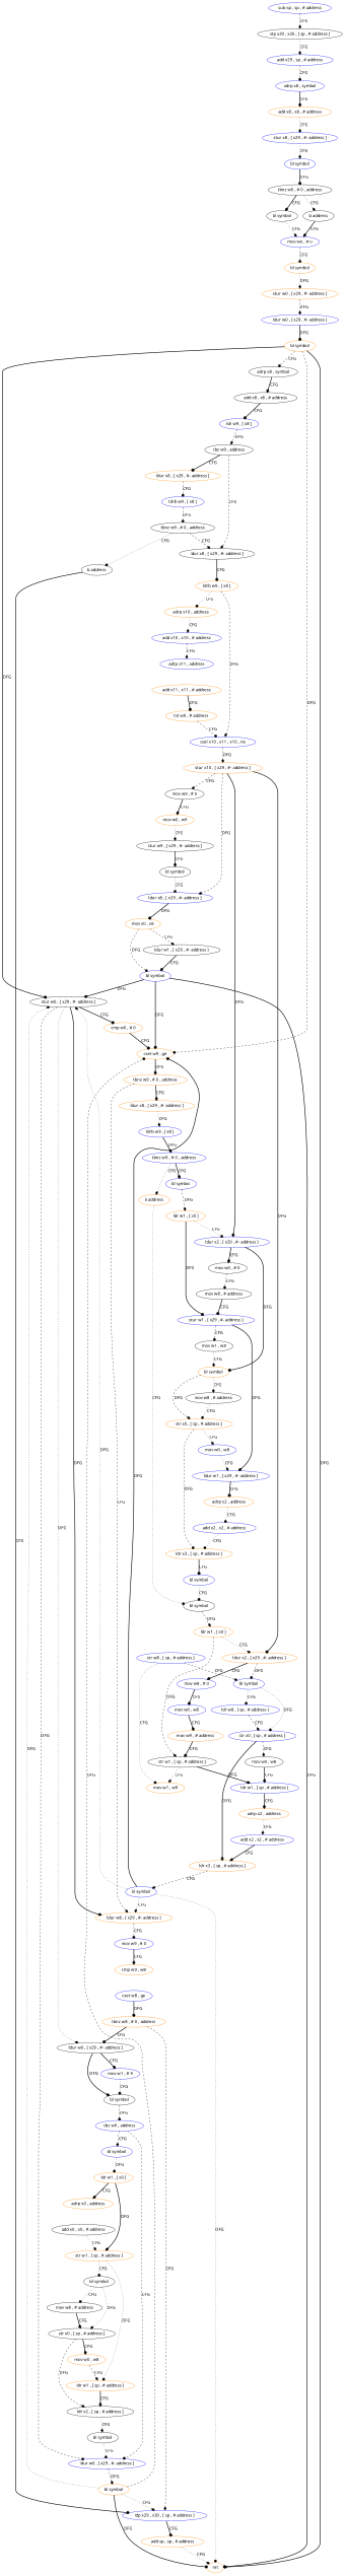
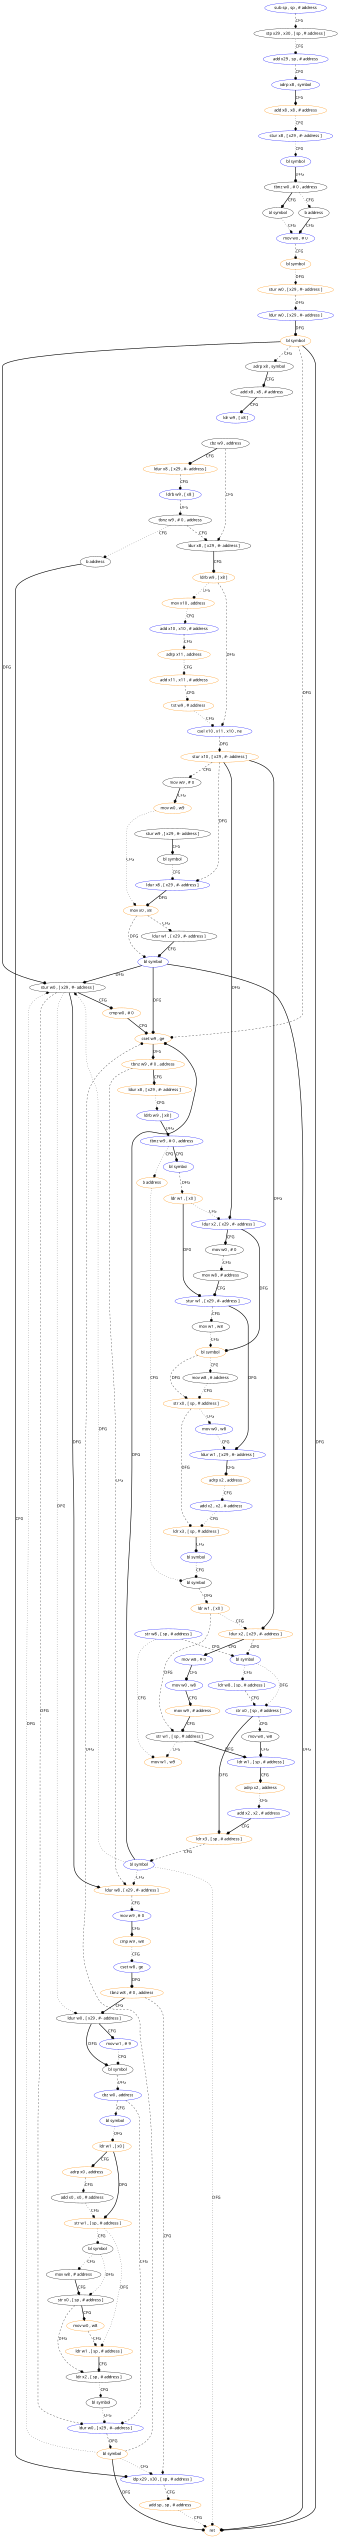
  digraph {
    fontname="Noto Sans"
    node [color=darkorange fontname="Noto Sans"]
    edge [arrowhead=diamond fontname="Noto Sans" style=bold]
    n1 [color=blue label="sub sp , sp , # address"]
    n2 [color=black label="stp x29 , x30 , [ sp , # address ]"]
    n3 [color=blue label="add x29 , sp , # address"]
    n4 [color=blue label="adrp x8 , symbol"]
    n5 [label="add x8 , x8 , # address"]
    n6 [color=blue label="stur x8 , [ x29 , #- address ]"]
    n7 [color=blue label="bl symbol"]
    n8 [color=black label="tbnz w0 , # 0 , address"]
    n9 [color=black label="bl symbol"]
    n10 [color=black label="b address"]
    n11 [color=blue label="mov w0 , # 0"]
    n12 [label="bl symbol"]
    n13 [label="stur w0 , [ x29 , #- address ]"]
    n14 [color=black label="ldur x8 , [ x29 , #- address ]"]
    n15 [label="ldrb w9 , [ x8 ]"]
-   n16 [label="adrp x10 , address"]
+   n16 [label="mov x10 , address"]
    n17 [color=blue label="csel x10 , x11 , x10 , ne"]
    n18 [color=blue label="add x10 , x10 , # address"]
    n19 [label="stur x10 , [ x29 , #- address ]"]
-   n20 [color=blue label="adrp x11 , address"]
+   n20 [label="adrp x11 , address"]
    n21 [label="add x11 , x11 , # address"]
    n22 [label="tst w9 , # address"]
    n23 [color=black label="mov w9 , # 0"]
    n24 [color=blue label="ldur x8 , [ x29 , #- address ]"]
    n25 [color=blue label="ldur x2 , [ x29 , #- address ]"]
    n26 [label="ldur x2 , [ x29 , #- address ]"]
    n27 [label="mov w0 , w9"]
    n28 [label="mov x0 , x8"]
    n29 [color=black label="mov w0 , # 0"]
    n30 [label="bl symbol"]
    n31 [color=blue label="mov w8 , # 0"]
    n32 [color=blue label="bl symbol"]
    n33 [color=black label="stur w9 , [ x29 , #- address ]"]
    n34 [color=black label="bl symbol"]
    n35 [color=black label="ldur w1 , [ x29 , #- address ]"]
    n36 [color=blue label="bl symbol"]
    n37 [color=black label="stur w0 , [ x29 , #- address ]"]
    n38 [label="cset w9 , ge"]
    n39 [label=ret]
    n40 [label="cmp w0 , # 0"]
    n41 [label="ldur w8 , [ x29 , #- address ]"]
    n42 [color=black label="ldur w0 , [ x29 , #- address ]"]
    n43 [color=blue label="ldur w0 , [ x29 , #- address ]"]
    n44 [label="tbnz w9 , # 0 , address"]
    n45 [color=blue label="mov w9 , # 0"]
    n46 [color=blue label="mov w1 , # 9"]
    n47 [color=black label="bl symbol"]
    n48 [label="bl symbol"]
    n49 [label="ldur x8 , [ x29 , #- address ]"]
    n50 [color=blue label="ldrb w9 , [ x8 ]"]
    n51 [label="cmp w9 , w8"]
    n52 [color=blue label="cset w8 , ge"]
    n53 [label="tbnz w8 , # 0 , address"]
    n54 [color=blue label="tbnz w9 , # 0 , address"]
    n55 [label="ldur x8 , [ x29 , #- address ]"]
    n56 [color=blue label="ldrb w9 , [ x8 ]"]
    n57 [color=black label="tbnz w9 , # 0 , address"]
    n58 [color=black label="b address"]
    n59 [color=blue label="ldp x29 , x30 , [ sp , # address ]"]
    n60 [label="add sp , sp , # address"]
    n61 [color=blue label="ldur w0 , [ x29 , #- address ]"]
    n62 [label="bl symbol"]
    n63 [color=black label="adrp x8 , symbol"]
    n64 [color=black label="add x8 , x8 , # address"]
    n65 [color=blue label="ldr w9 , [ x8 ]"]
    n66 [color=black label="cbz w9 , address"]
    n67 [color=blue label="cbz w0 , address"]
    n68 [color=blue label="bl symbol"]
    n69 [label="b address"]
    n70 [label="ldr w1 , [ x0 ]"]
    n71 [color=black label="bl symbol"]
    n72 [color=blue label="stur w1 , [ x29 , #- address ]"]
    n73 [label="ldr w1 , [ x0 ]"]
    n74 [color=blue label="bl symbol"]
    n75 [label="ldr w1 , [ x0 ]"]
    n76 [label="adrp x0 , address"]
    n77 [label="str w1 , [ sp , # address ]"]
    n78 [color=black label="mov w1 , w8"]
    n79 [color=blue label="ldur w1 , [ x29 , #- address ]"]
    n80 [color=black label="mov w8 , # address"]
    n81 [color=black label="mov w8 , # address"]
    n82 [label="str x0 , [ sp , # address ]"]
    n83 [label="adrp x2 , address"]
    n84 [color=blue label="mov w0 , w8"]
    n85 [label="ldr x3 , [ sp , # address ]"]
    n86 [color=blue label="bl symbol"]
    n87 [color=blue label="add x2 , x2 , # address"]
    n88 [color=black label="str w1 , [ sp , # address ]"]
    n89 [color=black label="add x0 , x0 , # address"]
    n90 [color=black label="bl symbol"]
    n91 [label="ldr w1 , [ sp , # address ]"]
    n92 [color=black label="mov w8 , # address"]
    n93 [color=black label="str x0 , [ sp , # address ]"]
    n94 [color=black label="ldr x2 , [ sp , # address ]"]
    n95 [label="mov w0 , w8"]
    n96 [color=black label="bl symbol"]
    n97 [label="mov w1 , w9"]
    n98 [color=blue label="ldr w1 , [ sp , # address ]"]
    n99 [color=blue label="mov w0 , w8"]
    n100 [color=blue label="ldr w8 , [ sp , # address ]"]
    n101 [color=blue label="str x0 , [ sp , # address ]"]
    n102 [label="mov w9 , # address"]
    n103 [label="adrp x2 , address"]
    n104 [color=blue label="str w8 , [ sp , # address ]"]
    n105 [color=black label="mov w0 , w8"]
    n106 [label="ldr x3 , [ sp , # address ]"]
    n107 [color=blue label="bl symbol"]
    n108 [color=blue label="add x2 , x2 , # address"]
    n1 -> n2 [label=CFG style=dashed]
-   n2 -> n3 [label=CFG style=dotted]
+   n2 -> n3 [arrowhead=dot label=CFG style=dotted]
    n3 -> n4 [arrowhead=dot label=CFG style=dashed]
    n4 -> n5 [label=CFG]
    n5 -> n6 [label=CFG style=dotted]
    n6 -> n7 [label=CFG style=dotted]
    n7 -> n8 [arrowhead=dot label=DFG]
    n8 -> n9 [label=CFG]
    n8 -> n10 [label=CFG style=dotted]
    n9 -> n11 [label=CFG style=dotted]
    n10 -> n11 [label=CFG]
    n11 -> n12 [arrowhead=dot label=CFG style=dashed]
    n12 -> n13 [label=DFG style=dotted]
    n13 -> n61 [label=DFG style=dashed]
    n14 -> n15 [arrowhead=dot label=CFG]
    n15 -> n16 [arrowhead=dot label=CFG style=dotted]
    n15 -> n17 [label=DFG style=dashed]
    n16 -> n18 [label=CFG style=dotted]
    n17 -> n19 [label=DFG style=dashed]
    n18 -> n20 [label=CFG style=dashed]
    n19 -> n23 [label=CFG style=dashed]
    n19 -> n24 [label=DFG style=dashed]
    n19 -> n25 [label=DFG]
    n19 -> n26 [arrowhead=dot label=DFG]
-   n21 -> n22 [arrowhead=dot label=CFG]
-   n22 -> n17 [arrowhead=dot label=CFG style=dashed]
+   n20 -> n21 [label=CFG style=dotted]
+   n21 -> n22 [arrowhead=dot label=CFG style=dashed]
+   n22 -> n17 [arrowhead=dot label=CFG style=dotted]
    n23 -> n27 [label=CFG]
    n24 -> n28 [arrowhead=dot label=DFG]
    n25 -> n29 [label=CFG]
    n25 -> n30 [arrowhead=dot label=DFG]
    n26 -> n31 [label=CFG]
    n26 -> n32 [arrowhead=dot label=DFG style=dashed]
-   n27 -> n33 [label=CFG style=dotted]
+   n27 -> n28 [label=CFG style=dotted]
    n28 -> n35 [label=CFG style=dashed]
    n28 -> n36 [arrowhead=dot label=DFG style=dashed]
    n29 -> n80 [arrowhead=dot label=CFG style=dashed]
    n30 -> n81 [label=CFG style=dotted]
    n30 -> n82 [label=DFG style=dashed]
    n31 -> n99 [arrowhead=dot label=CFG]
    n32 -> n100 [arrowhead=dot label=CFG style=dotted]
    n32 -> n101 [arrowhead=dot label=DFG style=dotted]
    n33 -> n34 [label=CFG]
    n34 -> n24 [arrowhead=dot label=CFG style=dotted]
    n35 -> n36 [label=CFG]
    n36 -> n37 [label=DFG]
    n36 -> n38 [arrowhead=dot label=DFG]
    n36 -> n39 [arrowhead=dot label=DFG]
    n37 -> n40 [arrowhead=dot label=CFG]
    n37 -> n41 [label=DFG]
    n37 -> n42 [label=DFG style=dotted]
    n37 -> n43 [arrowhead=dot label=DFG style=dashed]
    n38 -> n44 [label=DFG]
    n40 -> n38 [arrowhead=dot label=CFG]
    n41 -> n45 [arrowhead=dot label=CFG style=dashed]
    n42 -> n46 [label=CFG]
    n42 -> n47 [label=DFG]
    n43 -> n48 [label=DFG style=dashed]
    n44 -> n41 [label=CFG style=dashed]
    n44 -> n49 [label=CFG]
    n45 -> n51 [label=CFG]
    n46 -> n47 [arrowhead=dot label=CFG style=dotted]
    n47 -> n67 [arrowhead=dot label=DFG style=dashed]
    n48 -> n37 [label=DFG style=dotted]
    n48 -> n38 [arrowhead=dot label=DFG style=dashed]
    n48 -> n39 [arrowhead=dot label=DFG]
    n48 -> n59 [label=CFG style=dotted]
    n49 -> n50 [label=CFG style=dotted]
    n50 -> n54 [label=DFG]
+   n51 -> n52 [arrowhead=dot label=CFG style=dotted]
    n52 -> n53 [arrowhead=dot label=DFG]
    n53 -> n42 [arrowhead=dot label=CFG]
    n53 -> n59 [label=CFG style=dashed]
    n54 -> n68 [label=CFG]
    n54 -> n69 [label=CFG style=dotted]
    n55 -> n56 [arrowhead=dot label=CFG style=dashed]
    n56 -> n57 [arrowhead=dot label=DFG style=dashed]
    n57 -> n14 [label=CFG style=dashed]
    n57 -> n58 [arrowhead=dot label=CFG style=dotted]
    n58 -> n59 [arrowhead=dot label=CFG]
-   n59 -> n60 [arrowhead=dot label=CFG]
+   n59 -> n60 [arrowhead=dot label=CFG style=dashed]
    n60 -> n39 [label=CFG style=dotted]
    n61 -> n62 [arrowhead=dot label=DFG]
    n62 -> n37 [arrowhead=dot label=DFG]
    n62 -> n38 [arrowhead=dot label=DFG style=dashed]
    n62 -> n39 [label=DFG]
    n62 -> n63 [arrowhead=dot label=CFG style=dashed]
    n63 -> n64 [label=CFG]
    n64 -> n65 [arrowhead=dot label=CFG]
-   n65 -> n66 [label=DFG style=dashed]
    n66 -> n14 [label=CFG style=dashed]
    n66 -> n55 [arrowhead=dot label=CFG]
    n67 -> n43 [arrowhead=dot label=CFG style=dashed]
    n67 -> n74 [label=CFG style=dashed]
    n68 -> n70 [label=DFG style=dashed]
    n69 -> n71 [arrowhead=dot label=CFG style=dotted]
    n70 -> n25 [arrowhead=dot label=CFG style=dotted]
    n70 -> n72 [arrowhead=dot label=DFG]
    n71 -> n73 [label=DFG style=dashed]
    n72 -> n78 [arrowhead=dot label=CFG style=dashed]
    n72 -> n79 [label=DFG]
    n73 -> n26 [label=CFG style=dotted]
    n73 -> n88 [label=DFG style=dashed]
    n74 -> n75 [arrowhead=dot label=DFG style=dotted]
    n75 -> n76 [label=CFG]
    n75 -> n77 [label=DFG]
+   n76 -> n89 [label=CFG style=dashed]
    n77 -> n90 [arrowhead=dot label=CFG style=dotted]
    n77 -> n91 [arrowhead=dot label=DFG style=dotted]
    n78 -> n30 [label=CFG style=dotted]
    n79 -> n83 [arrowhead=dot label=CFG]
    n80 -> n72 [arrowhead=dot label=CFG]
    n81 -> n82 [arrowhead=dot label=CFG style=dotted]
    n82 -> n84 [label=CFG style=dotted]
    n82 -> n85 [arrowhead=dot label=DFG style=dashed]
    n83 -> n87 [arrowhead=dot label=CFG style=dotted]
    n84 -> n79 [label=CFG style=dotted]
    n85 -> n86 [arrowhead=dot label=CFG]
    n86 -> n71 [arrowhead=dot label=CFG style=dotted]
    n87 -> n85 [arrowhead=dot label=CFG style=dotted]
    n88 -> n97 [label=CFG style=dotted]
    n88 -> n98 [label=DFG]
    n89 -> n77 [label=CFG style=dotted]
    n90 -> n92 [arrowhead=dot label=CFG style=dotted]
    n90 -> n93 [label=DFG style=dotted]
    n91 -> n94 [label=CFG]
    n92 -> n93 [label=CFG]
    n93 -> n94 [label=DFG style=dashed]
    n93 -> n95 [label=CFG]
    n94 -> n96 [label=CFG style=dotted]
    n95 -> n91 [label=CFG style=dashed]
    n96 -> n43 [arrowhead=dot label=CFG style=dotted]
    n98 -> n103 [label=CFG]
    n99 -> n102 [label=CFG]
    n100 -> n101 [label=CFG style=dashed]
    n101 -> n105 [label=CFG style=dashed]
    n101 -> n106 [label=DFG]
    n102 -> n88 [arrowhead=dot label=CFG]
    n103 -> n108 [label=CFG style=dotted]
    n104 -> n32 [label=CFG style=dashed]
    n104 -> n97 [arrowhead=dot label=CFG style=dotted]
    n105 -> n98 [label=CFG]
    n106 -> n107 [label=CFG style=dashed]
    n107 -> n37 [label=DFG style=dotted]
    n107 -> n38 [arrowhead=dot label=DFG]
    n107 -> n39 [arrowhead=dot label=DFG style=dotted]
    n107 -> n41 [label=CFG style=dotted]
    n108 -> n106 [label=CFG]
  }
